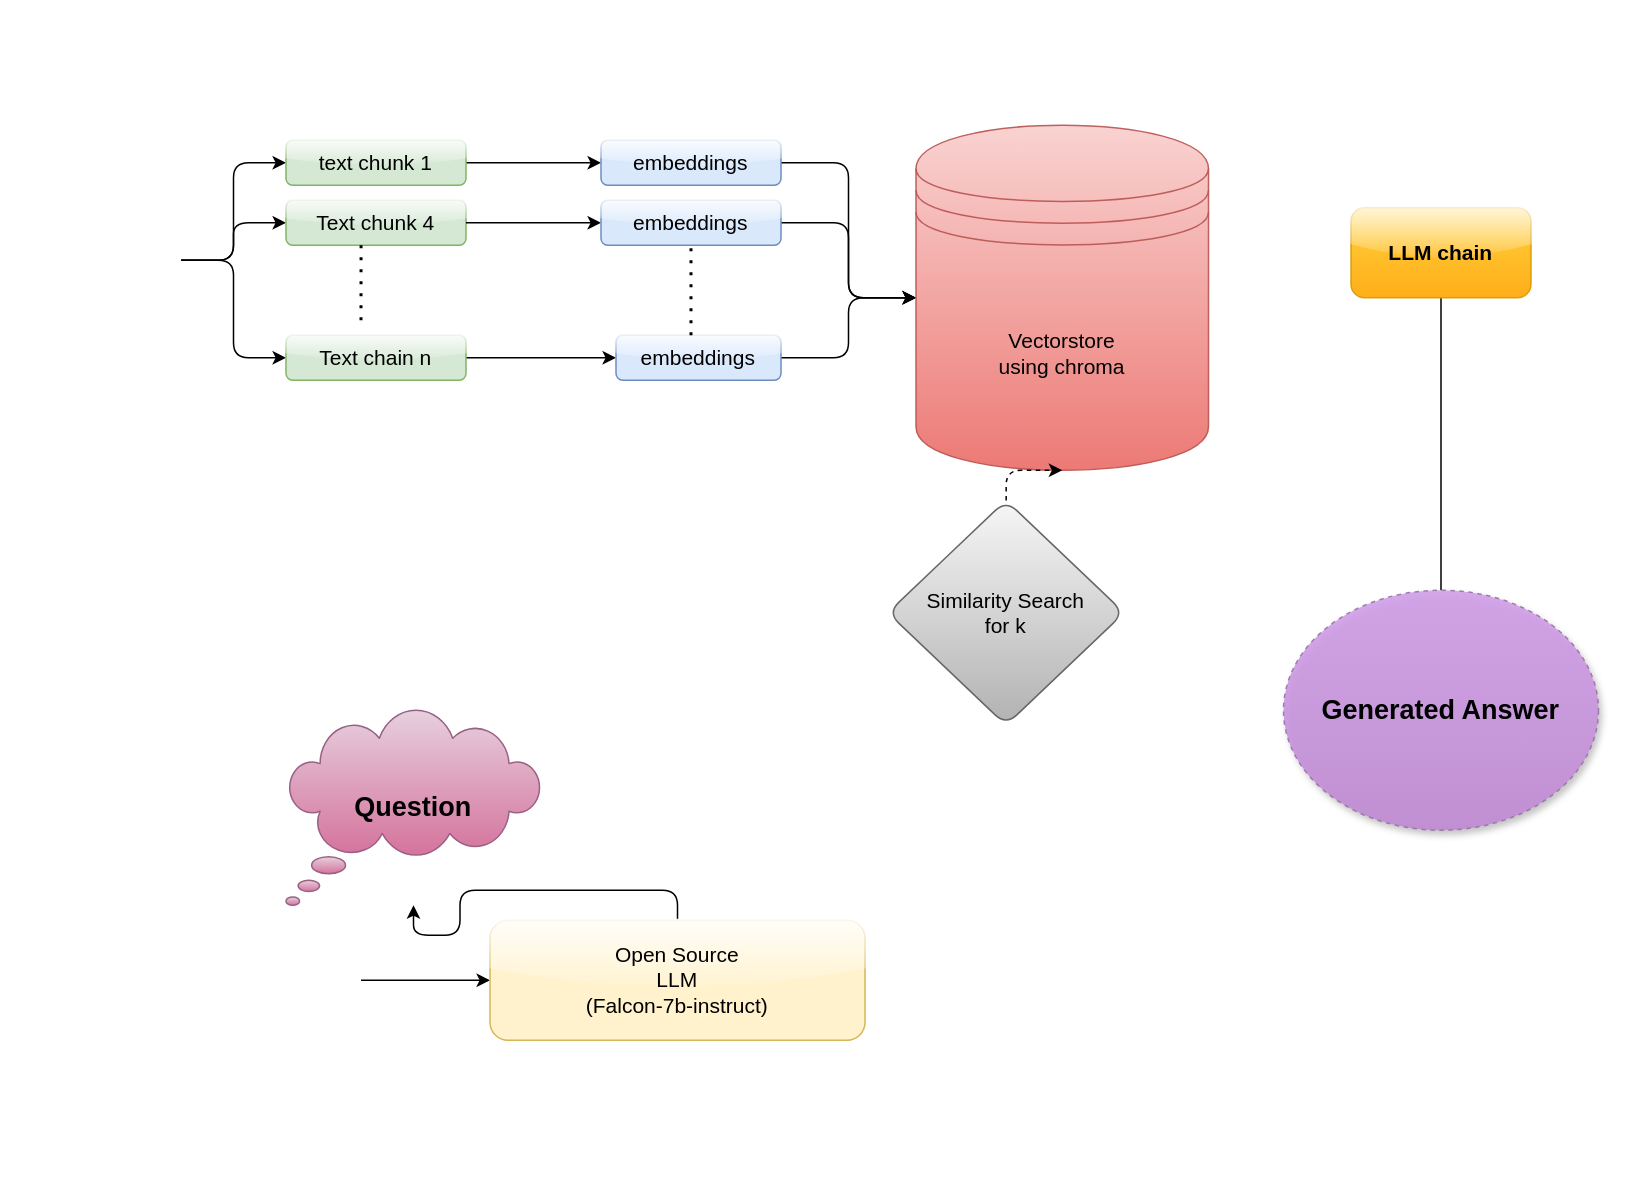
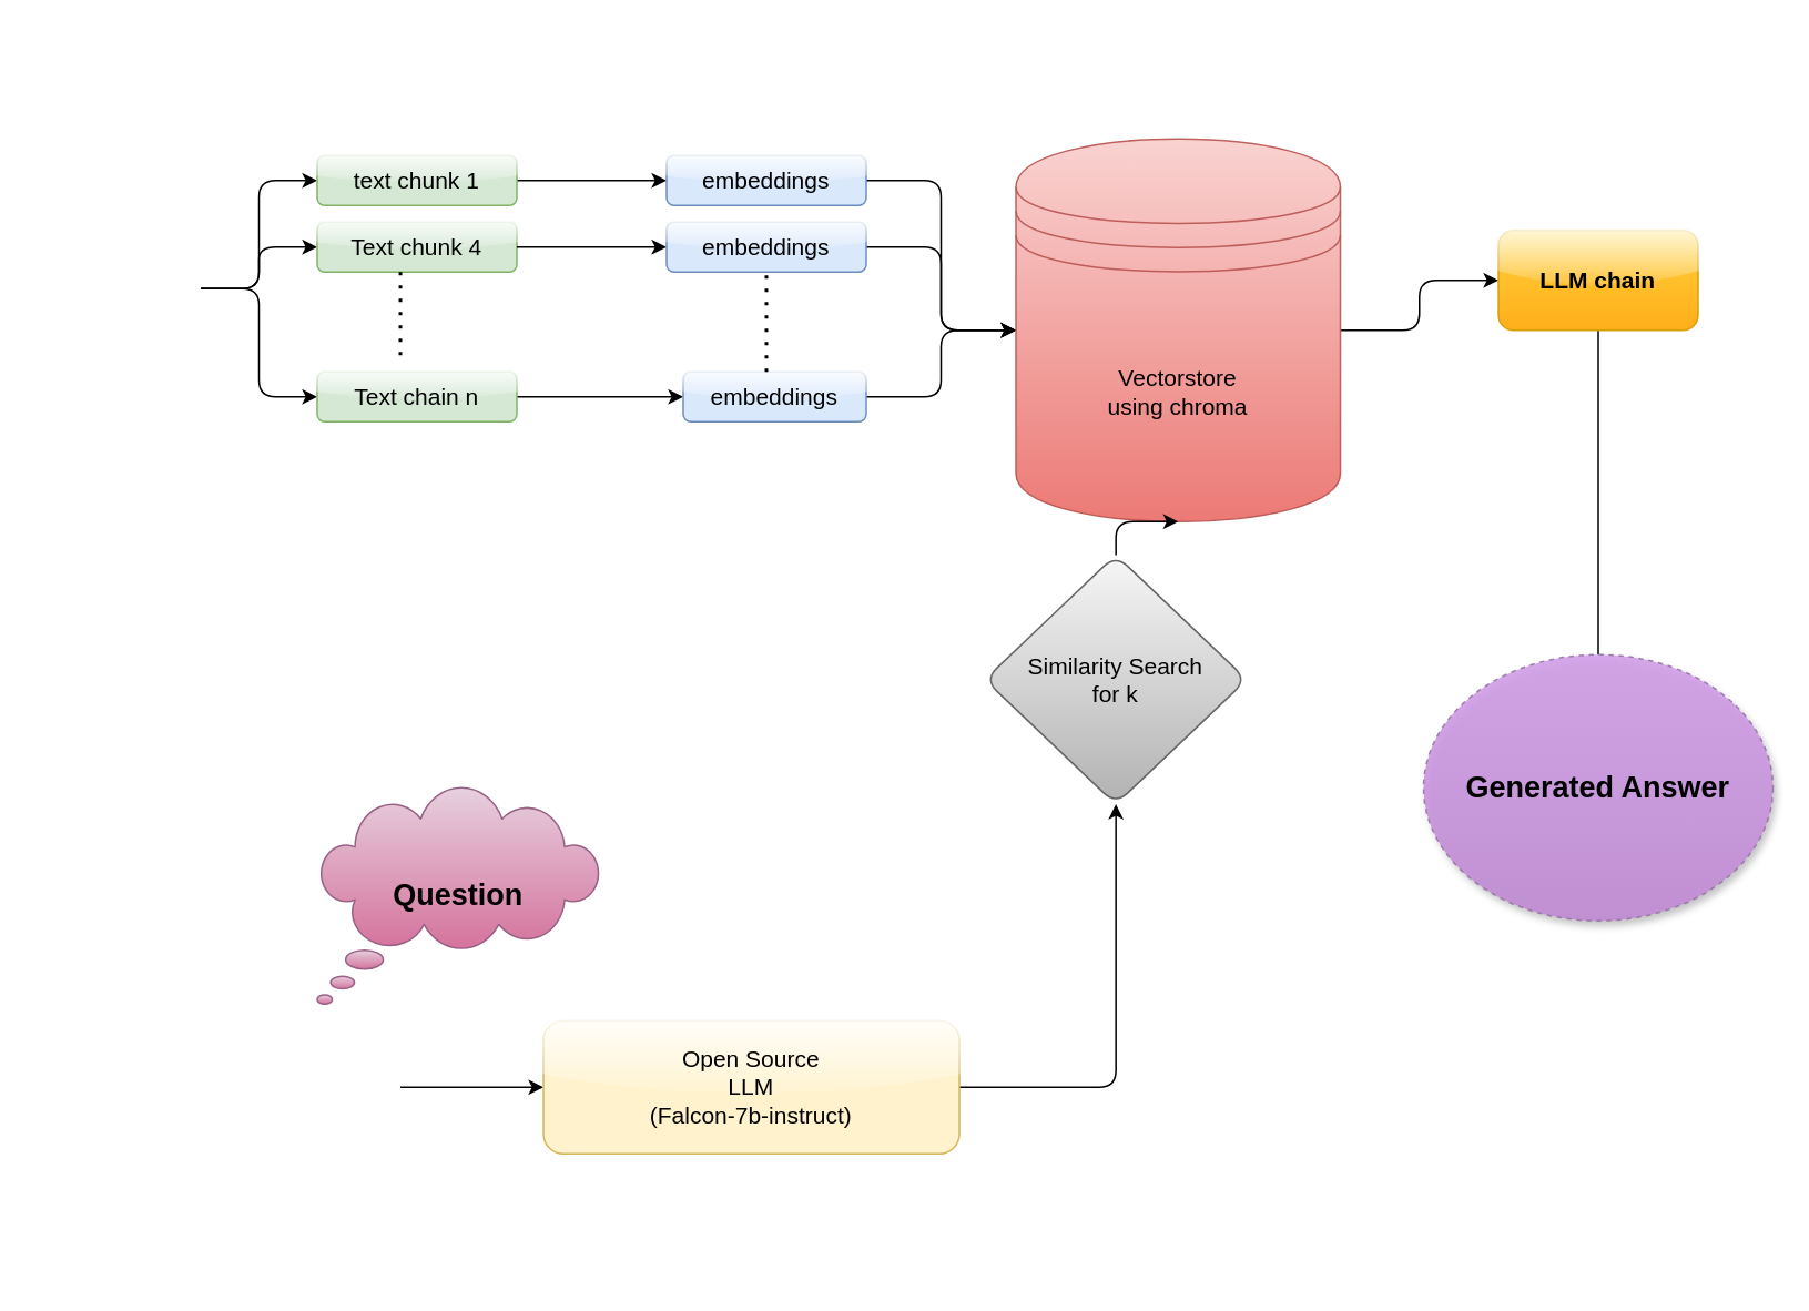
  <mxCell id="0" />
  <mxCell id="1" parent="0" />
  <mxCell id="2" value="" style="edgeStyle=orthogonalEdgeStyle;rounded=1;orthogonalLoop=1;jettySize=auto;html=1;fontStyle=0;fontSize=14;" edge="1" parent="1" source="5" target="7"><mxGeometry relative="1" as="geometry" /></mxCell>
  <mxCell id="3" value="" style="edgeStyle=orthogonalEdgeStyle;rounded=1;orthogonalLoop=1;jettySize=auto;html=1;fontStyle=0;fontSize=14;" edge="1" parent="1" source="5" target="9"><mxGeometry relative="1" as="geometry" /></mxCell>
  <mxCell id="4" style="edgeStyle=orthogonalEdgeStyle;rounded=1;orthogonalLoop=1;jettySize=auto;html=1;fontStyle=0;fontSize=14;" edge="1" parent="1" source="5" target="10"><mxGeometry relative="1" as="geometry" /></mxCell>
  <mxCell id="5" value="" style="shape=image;html=1;verticalAlign=top;verticalLabelPosition=bottom;labelBackgroundColor=#ffffff;imageAspect=0;aspect=fixed;image=https://cdn1.iconfinder.com/data/icons/CrystalClear/128x128/mimetypes/pdf.png;rounded=1;fontStyle=0;fontSize=14;" vertex="1" parent="1"><mxGeometry x="20" y="123" width="100" height="100" as="geometry" /></mxCell>
  <mxCell id="6" value="" style="edgeStyle=orthogonalEdgeStyle;rounded=1;orthogonalLoop=1;jettySize=auto;html=1;fontStyle=0;fontSize=14;" edge="1" parent="1" source="7" target="13"><mxGeometry relative="1" as="geometry" /></mxCell>
  <mxCell id="7" value="text chunk 1" style="rounded=1;whiteSpace=wrap;html=1;verticalAlign=top;labelBackgroundColor=none;fillStyle=auto;fillColor=#d5e8d4;strokeColor=#82b366;glass=1;shadow=0;labelBorderColor=none;fontStyle=0;fontSize=14;" vertex="1" parent="1"><mxGeometry x="190" y="93" width="120" height="30" as="geometry" /></mxCell>
  <mxCell id="8" value="" style="edgeStyle=orthogonalEdgeStyle;rounded=1;orthogonalLoop=1;jettySize=auto;html=1;fontStyle=0;fontSize=14;" edge="1" parent="1" source="9" target="15"><mxGeometry relative="1" as="geometry" /></mxCell>
  <mxCell id="9" value="Text chain n" style="rounded=1;whiteSpace=wrap;html=1;verticalAlign=top;labelBackgroundColor=none;fillStyle=auto;fillColor=#d5e8d4;strokeColor=#82b366;glass=1;shadow=0;labelBorderColor=none;fontStyle=0;fontSize=14;" vertex="1" parent="1"><mxGeometry x="190" y="223" width="120" height="30" as="geometry" /></mxCell>
  <mxCell id="10" value="Text chunk 4" style="rounded=1;whiteSpace=wrap;html=1;fillStyle=auto;fillColor=#d5e8d4;strokeColor=#82b366;glass=1;shadow=0;labelBorderColor=none;labelBackgroundColor=none;fontStyle=0;fontSize=14;" vertex="1" parent="1"><mxGeometry x="190" y="133" width="120" height="30" as="geometry" /></mxCell>
  <mxCell id="11" value="" style="endArrow=none;dashed=1;html=1;dashPattern=1 3;strokeWidth=2;rounded=1;entryX=0.417;entryY=1;entryDx=0;entryDy=0;entryPerimeter=0;fontStyle=0;fontSize=14;" edge="1" parent="1" target="10"><mxGeometry width="50" height="50" relative="1" as="geometry"><mxPoint x="240" y="213" as="sourcePoint" /><mxPoint x="200" y="293" as="targetPoint" /></mxGeometry></mxCell>
  <mxCell id="12" value="" style="edgeStyle=orthogonalEdgeStyle;rounded=1;orthogonalLoop=1;jettySize=auto;html=1;fontStyle=0;fontSize=14;" edge="1" parent="1" source="13" target="23"><mxGeometry relative="1" as="geometry" /></mxCell>
  <mxCell id="13" value="embeddings" style="rounded=1;whiteSpace=wrap;html=1;verticalAlign=middle;labelBackgroundColor=none;fillColor=#dae8fc;strokeColor=#6c8ebf;gradientColor=none;glass=1;fontStyle=0;fontSize=14;" vertex="1" parent="1"><mxGeometry x="400" y="93" width="120" height="30" as="geometry" /></mxCell>
  <mxCell id="14" value="" style="edgeStyle=orthogonalEdgeStyle;rounded=1;orthogonalLoop=1;jettySize=auto;html=1;fontStyle=0;fontSize=14;" edge="1" parent="1" source="15" target="23"><mxGeometry relative="1" as="geometry" /></mxCell>
  <mxCell id="15" value="embeddings" style="rounded=1;whiteSpace=wrap;html=1;verticalAlign=middle;labelBackgroundColor=none;fillColor=#dae8fc;strokeColor=#6c8ebf;gradientColor=none;glass=1;fontStyle=0;fontSize=14;" vertex="1" parent="1"><mxGeometry x="410" y="223" width="110" height="30" as="geometry" /></mxCell>
  <mxCell id="16" value="" style="edgeStyle=orthogonalEdgeStyle;rounded=1;orthogonalLoop=1;jettySize=auto;html=1;fontStyle=0;fontSize=14;" edge="1" parent="1" source="10" target="18"><mxGeometry relative="1" as="geometry" /></mxCell>
  <mxCell id="17" value="" style="edgeStyle=orthogonalEdgeStyle;rounded=1;orthogonalLoop=1;jettySize=auto;html=1;fontStyle=0;fontSize=14;" edge="1" parent="1" source="18" target="23"><mxGeometry relative="1" as="geometry" /></mxCell>
  <mxCell id="18" value="embeddings" style="rounded=1;whiteSpace=wrap;html=1;verticalAlign=middle;labelBackgroundColor=none;fillColor=#dae8fc;strokeColor=#6c8ebf;gradientColor=none;glass=1;fontStyle=0;fontSize=14;" vertex="1" parent="1"><mxGeometry x="400" y="133" width="120" height="30" as="geometry" /></mxCell>
  <mxCell id="19" value="" style="endArrow=none;dashed=1;html=1;dashPattern=1 3;strokeWidth=2;rounded=1;entryX=0.5;entryY=1;entryDx=0;entryDy=0;fontStyle=0;fontSize=14;" edge="1" parent="1" target="18"><mxGeometry width="50" height="50" relative="1" as="geometry"><mxPoint x="460" y="223" as="sourcePoint" /><mxPoint x="250" y="183" as="targetPoint" /></mxGeometry></mxCell>
  <mxCell id="20" value="" style="shape=image;verticalLabelPosition=bottom;labelBackgroundColor=default;verticalAlign=top;aspect=fixed;imageAspect=0;image=https://huggingface.co/datasets/huggingface/brand-assets/resolve/main/hf-logo.svg;rounded=1;fontStyle=0;fontSize=14;" vertex="1" parent="1"><mxGeometry x="427" y="27" width="66" height="66" as="geometry" /></mxCell>
  <mxCell id="21" value="" style="shape=image;verticalLabelPosition=bottom;labelBackgroundColor=default;verticalAlign=top;aspect=fixed;imageAspect=0;image=https://connectors.airbyte.com/files/metadata/airbyte/destination-langchain/latest/icon.svg;rounded=1;fontStyle=0;fontSize=14;" vertex="1" parent="1"><mxGeometry x="200" y="20.5" width="92.5" height="92.5" as="geometry" /></mxCell>
+ <mxCell id="22" value="" style="edgeStyle=orthogonalEdgeStyle;rounded=1;orthogonalLoop=1;jettySize=auto;html=1;fontStyle=0;fontSize=14;" edge="1" parent="1" source="23" target="34"><mxGeometry relative="1" as="geometry" /></mxCell>
  <mxCell id="23" value="Vectorstore&lt;br style=&quot;font-size: 14px;&quot;&gt;using chroma" style="shape=datastore;whiteSpace=wrap;html=1;horizontal=1;fillColor=#f8cecc;strokeColor=#b85450;shadow=0;opacity=90;gradientColor=#ea6b66;rounded=1;fontStyle=0;fontSize=14;" vertex="1" parent="1"><mxGeometry x="610" y="83" width="195" height="230" as="geometry" /></mxCell>
  <mxCell id="24" value="" style="shape=image;verticalLabelPosition=bottom;labelBackgroundColor=default;verticalAlign=top;aspect=fixed;imageAspect=0;image=https://seeklogo.com/images/C/chroma-logo-FB287847E7-seeklogo.com.png;rounded=1;fontStyle=0;fontSize=14;" vertex="1" parent="1"><mxGeometry x="637.5" y="27" width="65" height="41.6" as="geometry" /></mxCell>
  <mxCell id="25" value="" style="edgeStyle=orthogonalEdgeStyle;rounded=1;orthogonalLoop=1;jettySize=auto;html=1;fontStyle=0;fontSize=14;" edge="1" parent="1" source="26" target="29"><mxGeometry relative="1" as="geometry" /></mxCell>
  <mxCell id="26" value="" style="shape=image;verticalLabelPosition=bottom;labelBackgroundColor=default;verticalAlign=top;aspect=fixed;imageAspect=0;image=https://static.vecteezy.com/system/resources/previews/010/826/342/original/people-icon-isolated-on-transparent-background-png.png;rounded=1;fontStyle=0;fontSize=14;" vertex="1" parent="1"><mxGeometry x="80" y="573" width="160" height="160" as="geometry" /></mxCell>
  <mxCell id="27" value="Question" style="whiteSpace=wrap;html=1;shape=mxgraph.basic.cloud_callout;align=center;verticalAlign=middle;fillColor=#e6d0de;gradientColor=#d5739d;strokeColor=#996185;rounded=1;fontStyle=1;fontSize=18;" vertex="1" parent="1"><mxGeometry x="190" y="473" width="170" height="130" as="geometry" /></mxCell>
- <mxCell id="28" value="" style="edgeStyle=orthogonalEdgeStyle;rounded=1;orthogonalLoop=1;jettySize=auto;html=1;fontStyle=0;fontSize=14;" edge="1" parent="1" source="29" target="27"><mxGeometry relative="1" as="geometry" /></mxCell>
+ <mxCell id="28" value="" style="edgeStyle=orthogonalEdgeStyle;rounded=1;orthogonalLoop=1;jettySize=auto;html=1;fontStyle=0;fontSize=14;" edge="1" parent="1" source="29" target="32"><mxGeometry relative="1" as="geometry" /></mxCell>
  <mxCell id="29" value="Open Source &lt;br style=&quot;font-size: 14px;&quot;&gt;LLM&lt;br style=&quot;font-size: 14px;&quot;&gt;(Falcon-7b-instruct)" style="rounded=1;whiteSpace=wrap;html=1;verticalAlign=middle;labelBackgroundColor=none;fillColor=#fff2cc;strokeColor=#d6b656;glass=1;fontStyle=0;fontSize=14;" vertex="1" parent="1"><mxGeometry x="326" y="613" width="250" height="80" as="geometry" /></mxCell>
  <mxCell id="30" value="" style="shape=image;verticalLabelPosition=bottom;labelBackgroundColor=default;verticalAlign=top;aspect=fixed;imageAspect=0;image=https://raw.githubusercontent.com/premAI-io/prem-registry/v1/chat-falcon-7b-instruct/logo.svg;rounded=1;fontStyle=0;fontSize=14;" vertex="1" parent="1"><mxGeometry x="427" y="713" width="53" height="52.79" as="geometry" /></mxCell>
- <mxCell id="31" value="" style="edgeStyle=orthogonalEdgeStyle;rounded=1;orthogonalLoop=1;jettySize=auto;html=1;fontStyle=0;fontSize=14;dashed=1;" edge="1" parent="1" source="32" target="23"><mxGeometry relative="1" as="geometry" /></mxCell>
+ <mxCell id="31" value="" style="edgeStyle=orthogonalEdgeStyle;rounded=1;orthogonalLoop=1;jettySize=auto;html=1;fontStyle=0;fontSize=14;" edge="1" parent="1" source="32" target="23"><mxGeometry relative="1" as="geometry" /></mxCell>
  <mxCell id="32" value="Similarity Search&lt;br style=&quot;font-size: 14px;&quot;&gt;for k" style="rhombus;whiteSpace=wrap;html=1;verticalAlign=middle;rounded=1;labelBackgroundColor=none;fillColor=#f5f5f5;strokeColor=#666666;shadow=0;gradientColor=#b3b3b3;fontStyle=0;fontSize=14;" vertex="1" parent="1"><mxGeometry x="591.25" y="333" width="157.5" height="150" as="geometry" /></mxCell>
  <mxCell id="33" value="" style="edgeStyle=orthogonalEdgeStyle;rounded=1;orthogonalLoop=1;jettySize=auto;html=1;fontStyle=0;fontSize=14;endArrow=none;" edge="1" parent="1" source="34" target="35"><mxGeometry relative="1" as="geometry" /></mxCell>
  <mxCell id="34" value="LLM chain" style="whiteSpace=wrap;html=1;fillColor=#ffcd28;strokeColor=#d79b00;shadow=0;opacity=90;gradientColor=#ffa500;glass=1;rounded=1;fontStyle=1;fontSize=14;" vertex="1" parent="1"><mxGeometry x="900" y="138" width="120" height="60" as="geometry" /></mxCell>
  <mxCell id="35" value="Generated Answer" style="ellipse;whiteSpace=wrap;html=1;fillColor=#d19fe9;shadow=1;opacity=90;strokeColor=#9673a6;rounded=1;gradientColor=#bf89d2;fontStyle=1;fontSize=18;dashed=1;" vertex="1" parent="1"><mxGeometry x="855" y="393" width="210" height="160" as="geometry" /></mxCell>
  <mxCell id="36" value="" style="shape=image;verticalLabelPosition=bottom;labelBackgroundColor=default;verticalAlign=top;aspect=fixed;imageAspect=0;image=https://connectors.airbyte.com/files/metadata/airbyte/destination-langchain/latest/icon.svg;rounded=1;fontStyle=0;fontSize=14;" vertex="1" parent="1"><mxGeometry x="913.75" y="61.75" width="92.5" height="92.5" as="geometry" /></mxCell>
